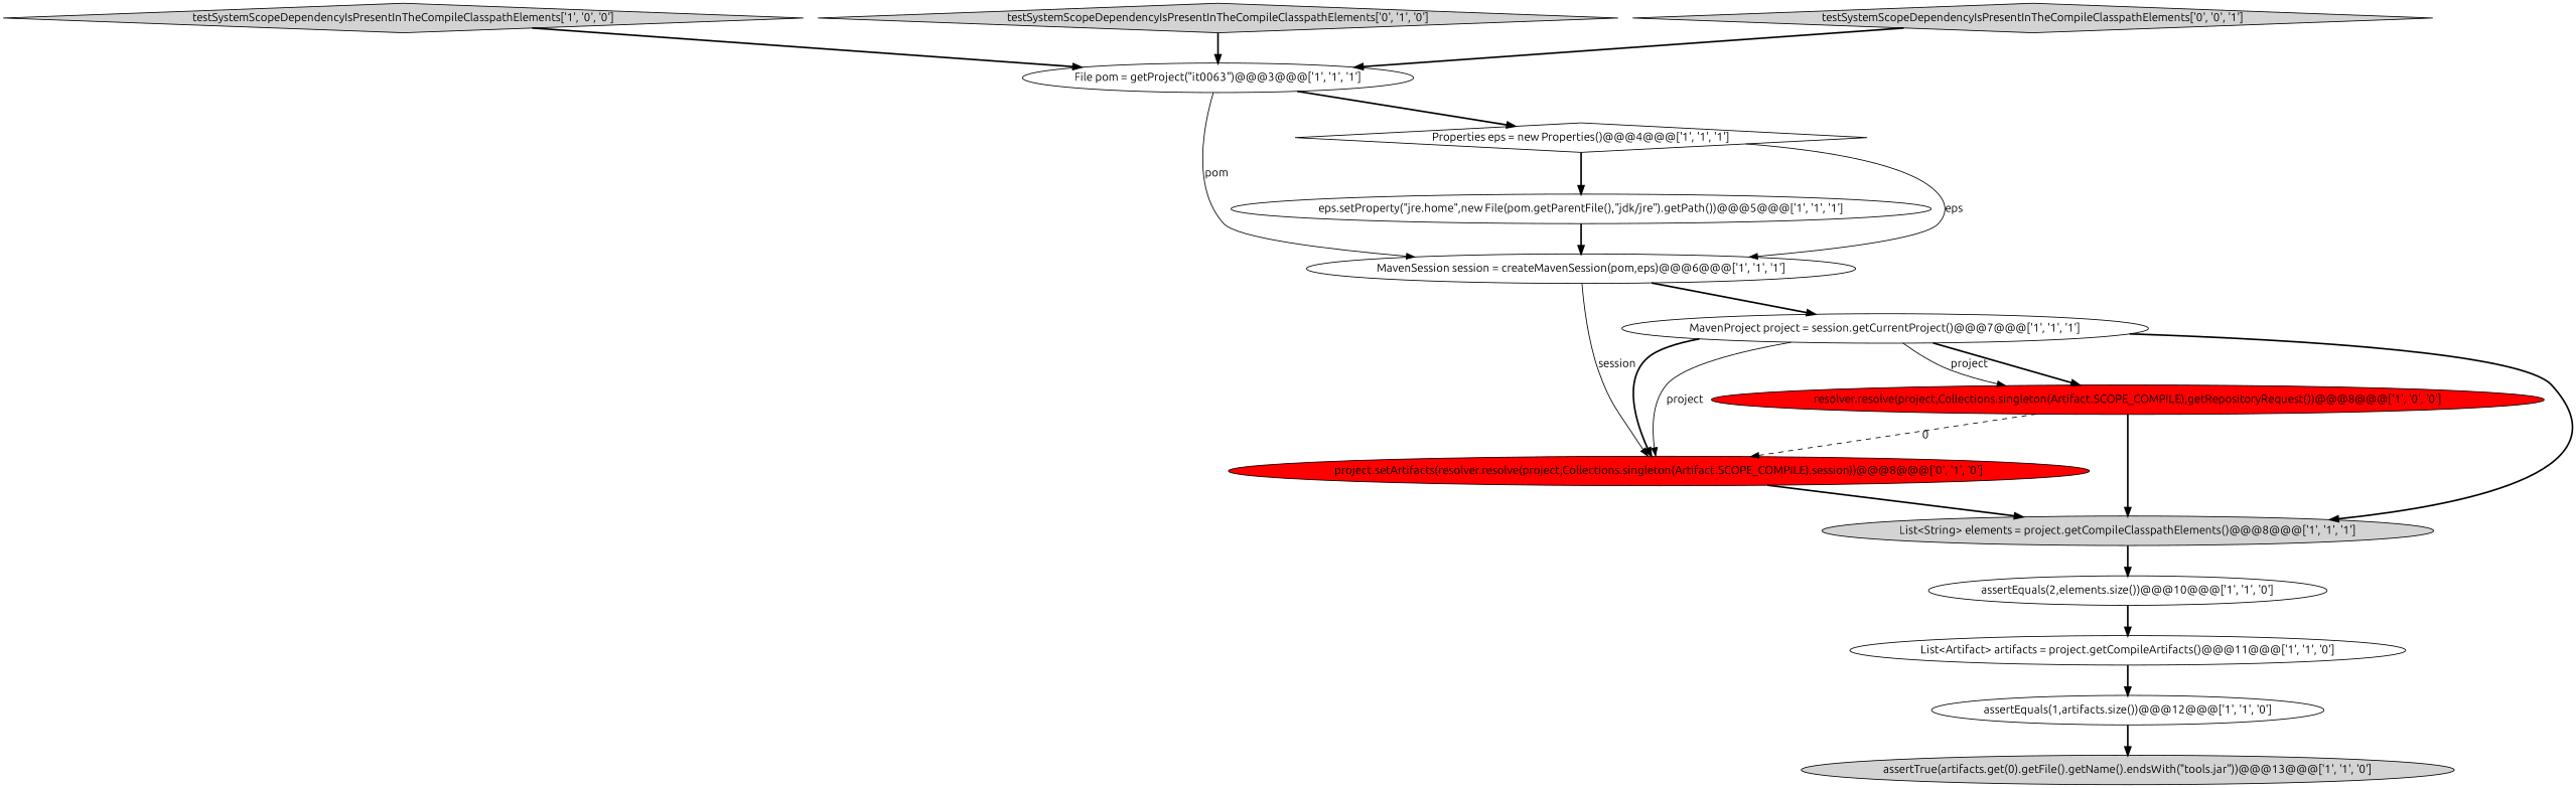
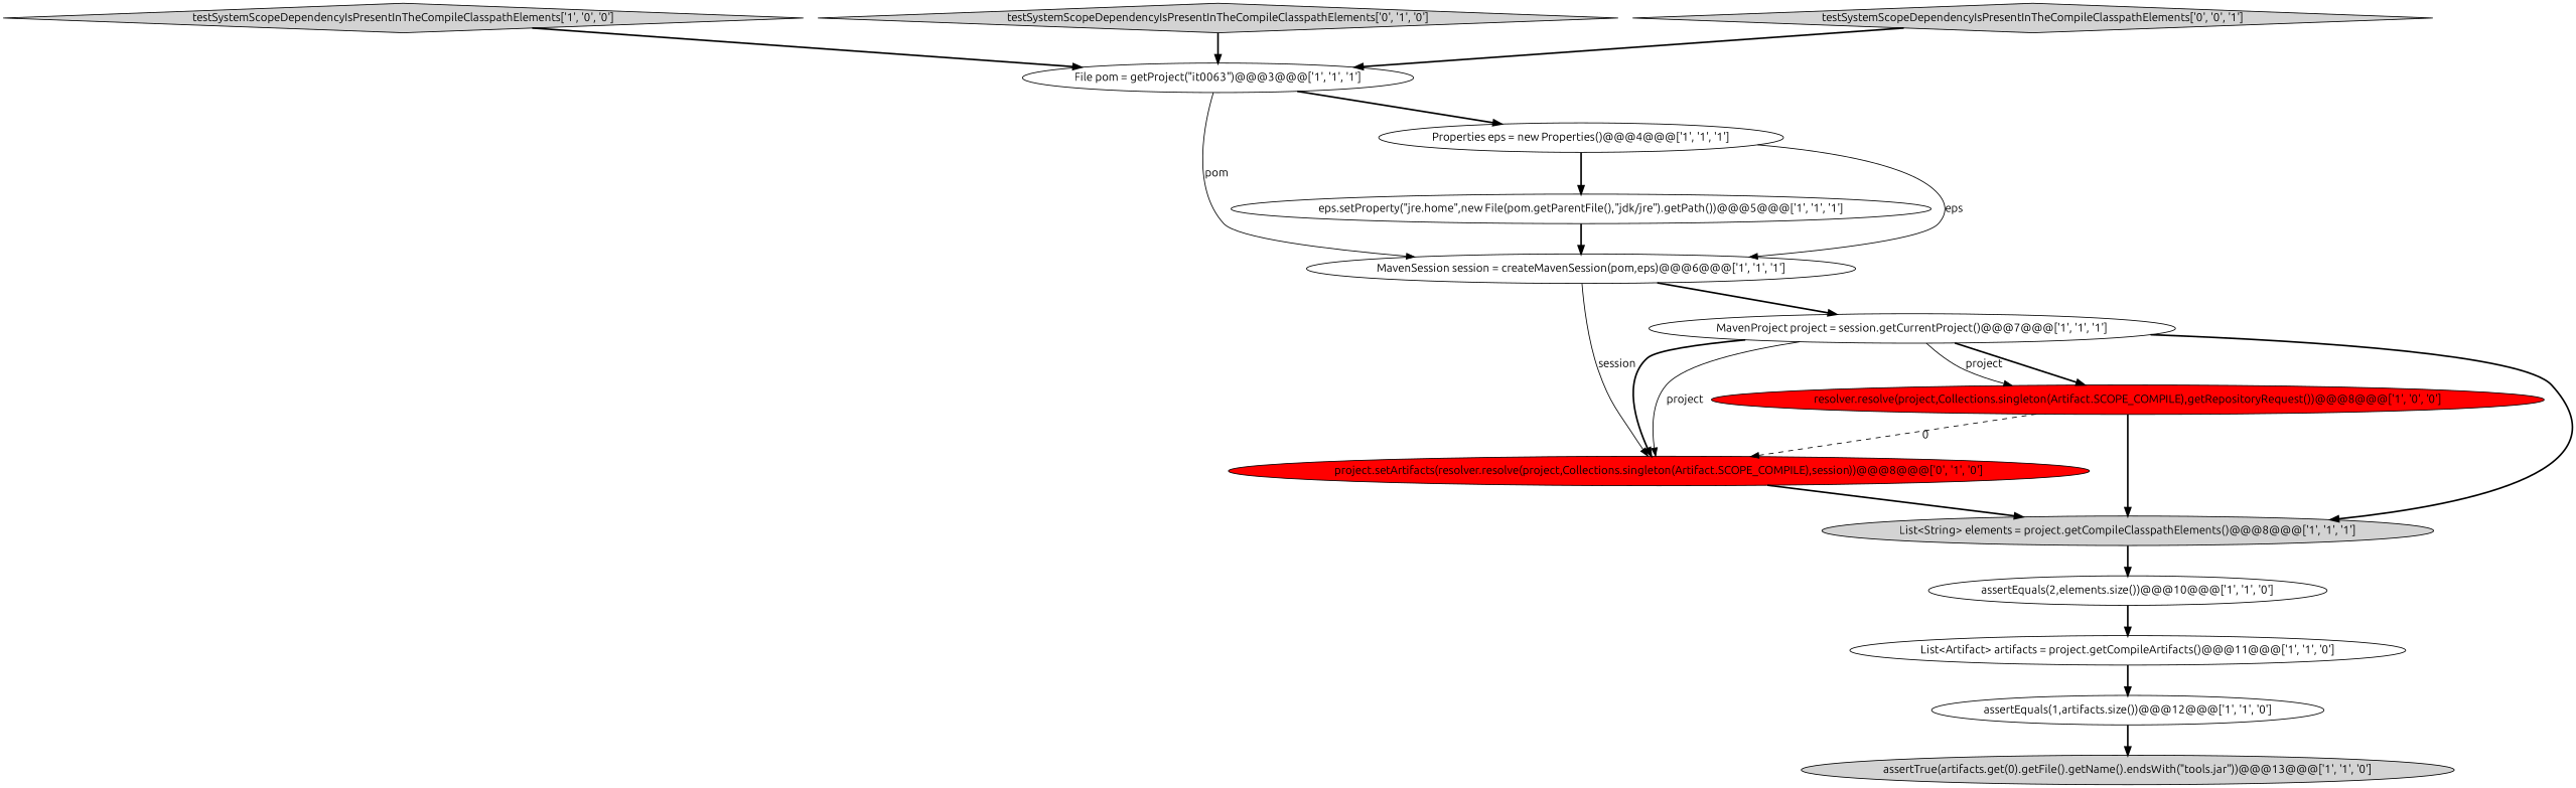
  digraph {
    fontname=Ubuntu
    node [fillcolor=white shape=ellipse style=filled fontname=Ubuntu]
    edge [style=bold fontname=Ubuntu]
    n1 [label="List<Artifact> artifacts = project.getCompileArtifacts()@@@11@@@['1', '1', '0']"]
    n2 [label="assertEquals(1,artifacts.size())@@@12@@@['1', '1', '0']"]
    n3 [fillcolor=red label="resolver.resolve(project,Collections.singleton(Artifact.SCOPE_COMPILE),getRepositoryRequest())@@@8@@@['1', '0', '0']"]
    n4 [fillcolor=red label="project.setArtifacts(resolver.resolve(project,Collections.singleton(Artifact.SCOPE_COMPILE),session))@@@8@@@['0', '1', '0']"]
    n5 [fillcolor=lightgray label="List<String> elements = project.getCompileClasspathElements()@@@8@@@['1', '1', '1']"]
    n6 [fillcolor=lightgray label="testSystemScopeDependencyIsPresentInTheCompileClasspathElements['1', '0', '0']" shape=diamond]
    n7 [label="File pom = getProject(\"it0063\")@@@3@@@['1', '1', '1']"]
    n8 [fillcolor=lightgray label="assertTrue(artifacts.get(0).getFile().getName().endsWith(\"tools.jar\"))@@@13@@@['1', '1', '0']"]
    n9 [fillcolor=lightgray label="testSystemScopeDependencyIsPresentInTheCompileClasspathElements['0', '1', '0']" shape=diamond]
    n10 [label="MavenSession session = createMavenSession(pom,eps)@@@6@@@['1', '1', '1']"]
    n11 [label="MavenProject project = session.getCurrentProject()@@@7@@@['1', '1', '1']"]
    n12 [label="eps.setProperty(\"jre.home\",new File(pom.getParentFile(),\"jdk/jre\").getPath())@@@5@@@['1', '1', '1']"]
    n13 [fillcolor=lightgray label="testSystemScopeDependencyIsPresentInTheCompileClasspathElements['0', '0', '1']" shape=diamond]
    n14 [label="assertEquals(2,elements.size())@@@10@@@['1', '1', '0']"]
-   n15 [label="Properties eps = new Properties()@@@4@@@['1', '1', '1']" shape=diamond]
+   n15 [label="Properties eps = new Properties()@@@4@@@['1', '1', '1']"]
    n1 -> n2
    n2 -> n8
    n3 -> n4 [label=0 style=dashed]
    n3 -> n5
    n4 -> n5
    n5 -> n14
    n6 -> n7
    n7 -> n10 [label=pom style=solid]
    n7 -> n15
    n9 -> n7
    n10 -> n4 [label=session style=solid]
    n10 -> n11
    n11 -> n3
    n11 -> n3 [label=project style=solid]
    n11 -> n4
    n11 -> n4 [label=project style=solid]
    n11 -> n5
    n12 -> n10
    n13 -> n7
    n14 -> n1
    n15 -> n10 [label=eps style=solid]
    n15 -> n12
  }
